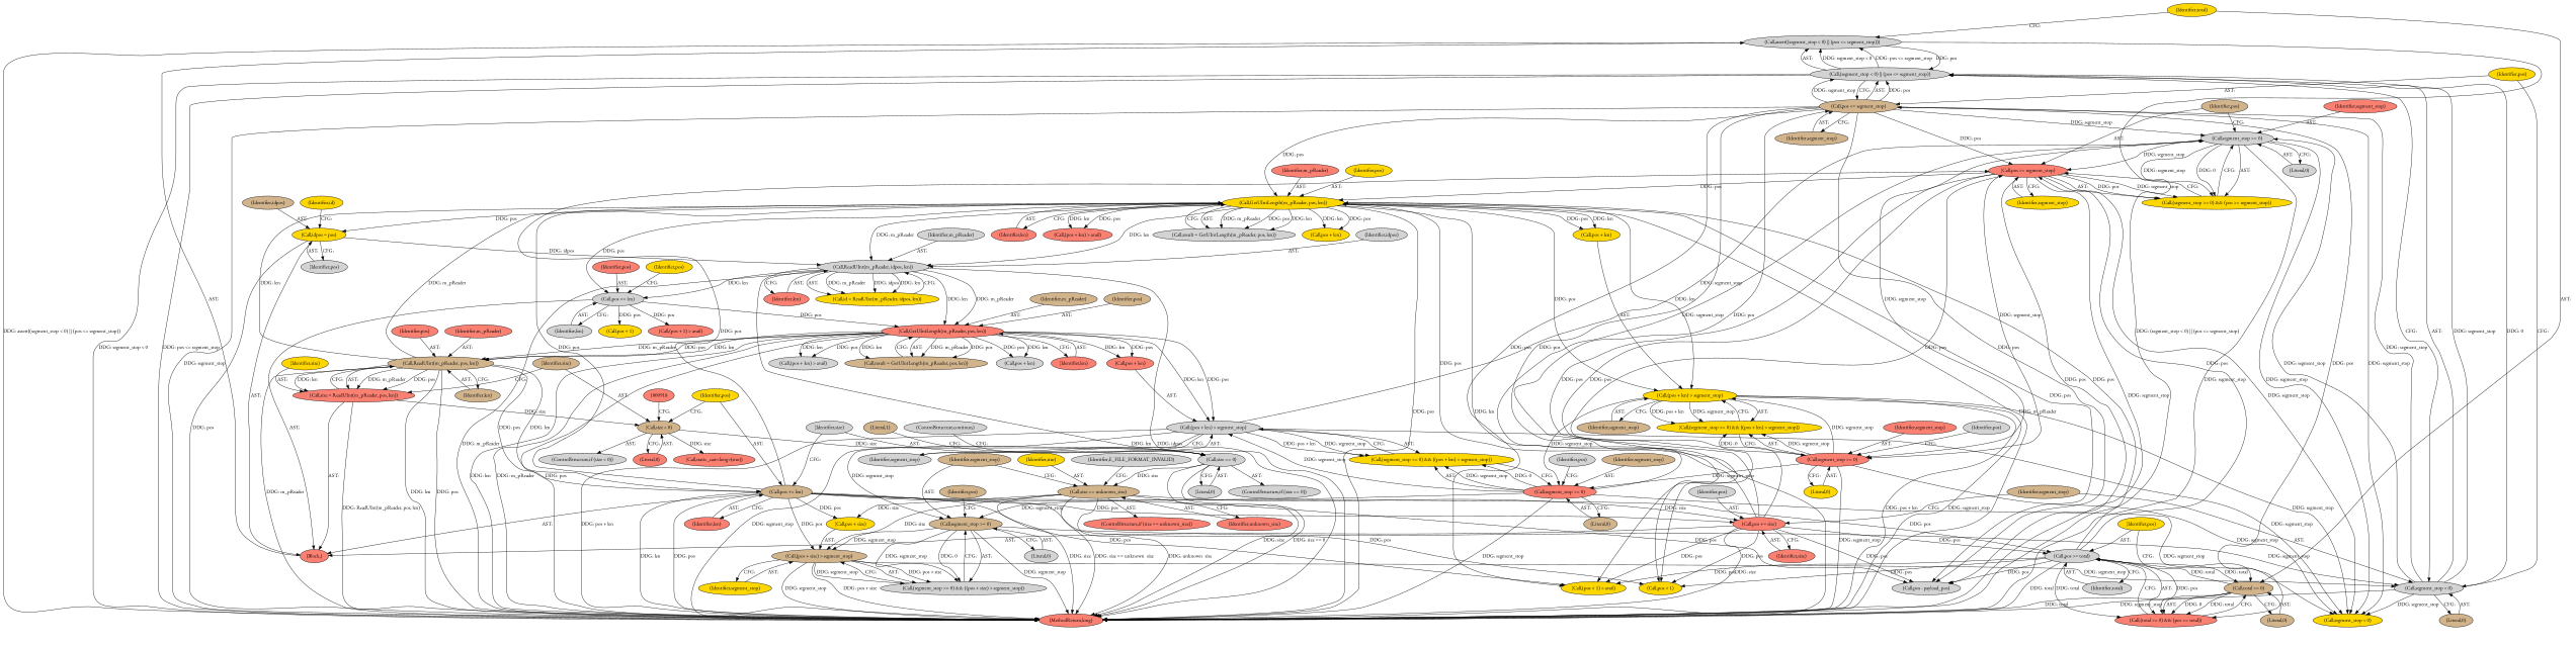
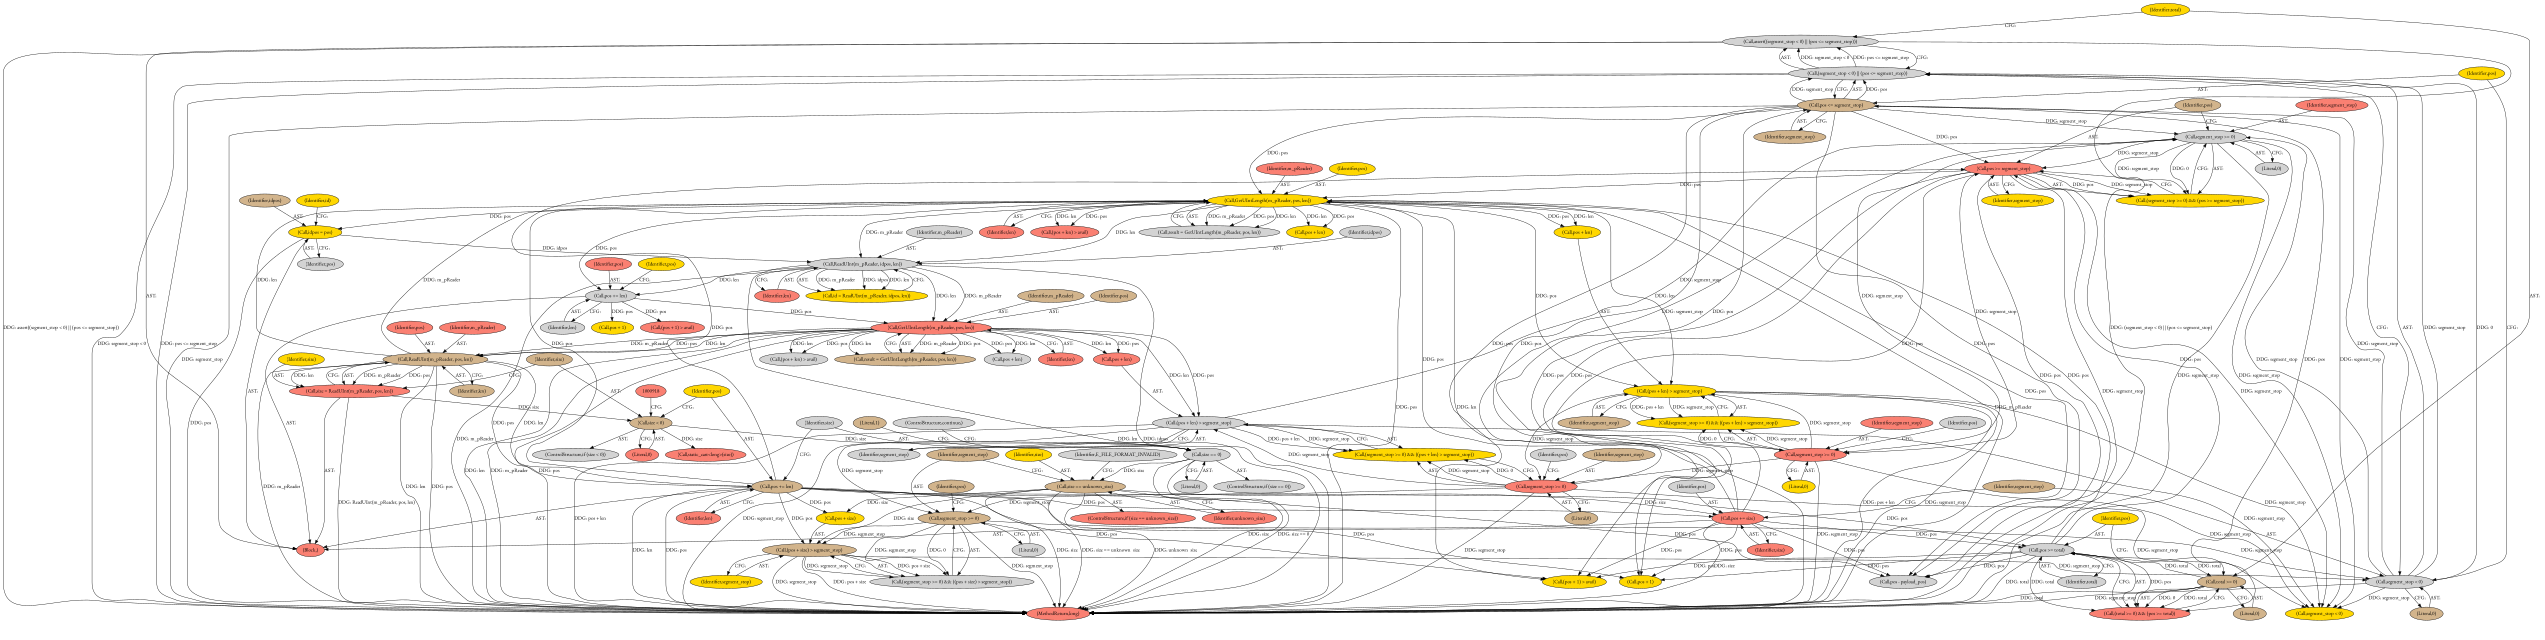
  digraph {
    fontname="EB Garamond"
    node [fillcolor=lightgrey fontname="EB Garamond" style=filled]
    edge [fontname="EB Garamond"]
    n1 [label="(Call,assert((segment_stop < 0) || (pos <= segment_stop)))"]
    n2 [label="(Call,(segment_stop < 0) || (pos <= segment_stop))"]
    n3 [fillcolor=salmon label="(MethodReturn,long)"]
    n4 [fillcolor=salmon label="(Block,)"]
    n5 [label="(Call,segment_stop < 0)"]
    n6 [fillcolor=tan label="(Call,pos <= segment_stop)"]
    n7 [label="(Call,segment_stop >= 0)"]
    n8 [fillcolor=gold label="(Call,segment_stop < 0)"]
    n9 [fillcolor=tan label="(Literal,0)"]
    n10 [fillcolor=gold label="(Call,GetUIntLength(m_pReader, pos, len))"]
    n11 [label="(Call,pos - payload_pos)"]
    n12 [fillcolor=salmon label="(Call,pos >= segment_stop)"]
    n13 [fillcolor=gold label="(Call,(pos + 1) > avail)"]
    n14 [fillcolor=gold label="(Call,pos + 1)"]
    n15 [fillcolor=salmon label="(Call,(total >= 0) && (pos >= total))"]
    n16 [fillcolor=tan label="(Identifier,segment_stop)"]
    n17 [fillcolor=salmon label="(Call,segment_stop >= 0)"]
    n18 [fillcolor=gold label="(Call,(segment_stop >= 0) && (pos >= segment_stop))"]
    n19 [label="(Literal,0)"]
    n20 [fillcolor=tan label="(Call,segment_stop >= 0)"]
    n21 [fillcolor=tan label="(Call,(pos + size) > segment_stop)"]
    n22 [label="(Call,(segment_stop >= 0) && ((pos + size) > segment_stop))"]
    n23 [label="(Literal,0)"]
    n24 [fillcolor=gold label="(Identifier,segment_stop)"]
    n25 [label="(Call,(pos + len) > segment_stop)"]
    n26 [fillcolor=gold label="(Call,(segment_stop >= 0) && ((pos + len) > segment_stop))"]
    n27 [label="(Identifier,segment_stop)"]
    n28 [fillcolor=salmon label="(Call,segment_stop >= 0)"]
    n29 [fillcolor=salmon label="(Call,GetUIntLength(m_pReader, pos, len))"]
    n30 [fillcolor=tan label="(Call,ReadUInt(m_pReader, pos, len))"]
    n31 [fillcolor=tan label="(Call,result = GetUIntLength(m_pReader, pos, len))"]
    n32 [fillcolor=salmon label="(Call,pos + len)"]
    n33 [label="(Call,pos + len)"]
    n34 [fillcolor=salmon label="(Identifier,len)"]
    n35 [label="(Call,(pos + len) > avail)"]
    n36 [fillcolor=salmon label="(Call,size = ReadUInt(m_pReader, pos, len))"]
    n37 [fillcolor=tan label="(Call,pos += len)"]
    n38 [fillcolor=tan label="(Identifier,len)"]
    n39 [label="(Call,ReadUInt(m_pReader, idpos, len))"]
    n40 [label="(Call,pos += len)"]
    n41 [fillcolor=salmon label="(Identifier,len)"]
    n42 [fillcolor=gold label="(Call,id = ReadUInt(m_pReader, idpos, len))"]
    n43 [label="(Identifier,len)"]
    n44 [fillcolor=gold label="(Call,pos + 1)"]
    n45 [fillcolor=salmon label="(Call,(pos + 1) > avail)"]
    n46 [fillcolor=gold label="(Call,(pos + len) > segment_stop)"]
    n47 [fillcolor=gold label="(Call,idpos = pos)"]
    n48 [fillcolor=salmon label="(Identifier,len)"]
    n49 [fillcolor=salmon label="(Call,(pos + len) > avail)"]
    n50 [fillcolor=gold label="(Call,pos + len)"]
    n51 [label="(Call,result = GetUIntLength(m_pReader, pos, len))"]
    n52 [fillcolor=gold label="(Call,pos + len)"]
    n53 [fillcolor=gold label="(Call,(segment_stop >= 0) && ((pos + len) > segment_stop))"]
    n54 [fillcolor=tan label="(Identifier,segment_stop)"]
    n55 [label="(Identifier,pos)"]
    n56 [fillcolor=tan label="(Call,size < 0)"]
    n57 [fillcolor=salmon label="(Call,pos += size)"]
    n58 [label="(Call,pos >= total)"]
    n59 [fillcolor=gold label="(Call,pos + size)"]
    n60 [fillcolor=salmon label="(Identifier,len)"]
    n61 [fillcolor=salmon label="(Identifier,size)"]
    n62 [fillcolor=tan label="(Call,total >= 0)"]
    n63 [label="(Identifier,total)"]
    n64 [fillcolor=gold label="(Identifier,segment_stop)"]
    n65 [fillcolor=tan label="(Call,size == unknown_size)"]
    n66 [fillcolor=salmon label="(Identifier,unknown_size)"]
    n67 [fillcolor=salmon label="(ControlStructure,if (size == unknown_size))"]
    n68 [label="(Call,size == 0)"]
    n69 [label="(ControlStructure,if (size == 0))"]
    n70 [label="(Literal,0)"]
    n71 [label="(ControlStructure,if (size < 0))"]
    n72 [fillcolor=salmon label="(Call,static_cast<long>(size))"]
    n73 [fillcolor=salmon label="(Literal,0)"]
    n74 [fillcolor=tan label="(Literal,0)"]
    n75 [fillcolor=gold label="(Literal,0)"]
    n76 [fillcolor=tan label="(Literal,0)"]
    n77 [fillcolor=tan label="(Identifier,segment_stop)"]
    n78 [fillcolor=tan label="(Identifier,size)"]
    n79 [fillcolor=tan label="(Identifier,idpos)"]
    n80 [fillcolor=gold label="(Identifier,size)"]
    n81 [fillcolor=salmon label="(Identifier,m_pReader)"]
    n82 [label="(Identifier,idpos)"]
    n83 [label="(ControlStructure,continue;)"]
    n84 [fillcolor=tan label="(Identifier,pos)"]
    n85 [fillcolor=tan label="(Identifier,m_pReader)"]
    n86 [fillcolor=tan label="(Literal,1)"]
    n87 [fillcolor=salmon label="(Identifier,segment_stop)"]
    n88 [fillcolor=gold label="(Identifier,pos)"]
    n89 [fillcolor=salmon label="(Identifier,m_pReader)"]
    n90 [fillcolor=salmon label="(Identifier,pos)"]
    n91 [fillcolor=salmon label="(Identifier,segment_stop)"]
    n92 [fillcolor=gold label="(Identifier,pos)"]
    n93 [label="(Identifier,E_FILE_FORMAT_INVALID)"]
    n94 [label="(Identifier,size)"]
    n95 [fillcolor=gold label="(Identifier,pos)"]
    n96 [fillcolor=gold label="(Identifier,pos)"]
    n97 [fillcolor=tan label="(Identifier,segment_stop)"]
    n98 [fillcolor=tan label="(Identifier,segment_stop)"]
    n99 [fillcolor=gold label="(Identifier,total)"]
    n100 [fillcolor=gold label="(Identifier,size)"]
    n101 [label="(Identifier,pos)"]
    n102 [label="(Identifier,pos)"]
    n103 [label="(Identifier,pos)"]
    n104 [fillcolor=gold label="(Identifier,id)"]
    n105 [fillcolor=salmon label="(Identifier,pos)"]
    n106 [fillcolor=tan label="(Identifier,pos)"]
    n107 [label="(Identifier,m_pReader)"]
    n108 [fillcolor=tan label="(Identifier,pos)"]
    n109 [fillcolor=gold label="(Identifier,pos)"]
    1000918 [fillcolor=salmon]
-   n1 -> n2 [label="DDG: pos"]
+   n1 -> n2 [label="CFG: "]
    n1 -> n3 [label="DDG: (segment_stop < 0) || (pos <= segment_stop)"]
    n1 -> n3 [label="DDG: assert((segment_stop < 0) || (pos <= segment_stop))"]
-   n4 -> n1 [label="AST: "]
+   n1 -> n4 [label="AST: "]
    n2 -> n1 [label="AST: "]
    n2 -> n1 [label="DDG: segment_stop < 0"]
    n2 -> n1 [label="DDG: pos <= segment_stop"]
    n2 -> n3 [label="DDG: segment_stop < 0"]
    n2 -> n3 [label="DDG: pos <= segment_stop"]
    n2 -> n5 [label="CFG: "]
    n2 -> n6 [label="CFG: "]
    n5 -> n2 [label="AST: "]
    n5 -> n2 [label="DDG: segment_stop"]
    n5 -> n2 [label="DDG: 0"]
    n5 -> n3 [label="DDG: segment_stop"]
    n5 -> n6 [label="DDG: segment_stop"]
    n5 -> n7 [label="DDG: segment_stop"]
    n5 -> n8 [label="DDG: segment_stop"]
    n5 -> n9 [label="CFG: "]
    n6 -> n2 [label="AST: "]
    n6 -> n2 [label="DDG: pos"]
    n6 -> n2 [label="DDG: segment_stop"]
    n6 -> n3 [label="DDG: segment_stop"]
    n6 -> n7 [label="DDG: segment_stop"]
    n6 -> n8 [label="DDG: segment_stop"]
    n6 -> n10 [label="DDG: pos"]
    n6 -> n11 [label="DDG: pos"]
    n6 -> n12 [label="DDG: pos"]
    n6 -> n13 [label="DDG: pos"]
    n6 -> n14 [label="DDG: pos"]
    n6 -> n15 [label="DDG: pos"]
    n6 -> n16 [label="CFG: "]
    n7 -> n3 [label="DDG: segment_stop"]
    n7 -> n8 [label="DDG: segment_stop"]
    n7 -> n12 [label="DDG: segment_stop"]
    n7 -> n17 [label="DDG: segment_stop"]
    n7 -> n18 [label="AST: "]
    n7 -> n18 [label="DDG: segment_stop"]
    n7 -> n18 [label="DDG: 0"]
    n7 -> n19 [label="CFG: "]
    n9 -> n5 [label="AST: "]
    n10 -> n3 [label="DDG: pos"]
    n10 -> n3 [label="DDG: len"]
    n10 -> n3 [label="DDG: m_pReader"]
    n10 -> n11 [label="DDG: pos"]
    n10 -> n39 [label="DDG: m_pReader"]
    n10 -> n39 [label="DDG: len"]
    n10 -> n40 [label="DDG: pos"]
    n10 -> n46 [label="DDG: pos"]
    n10 -> n46 [label="DDG: len"]
    n10 -> n47 [label="DDG: pos"]
    n10 -> n48 [label="CFG: "]
    n10 -> n49 [label="DDG: pos"]
    n10 -> n49 [label="DDG: len"]
    n10 -> n50 [label="DDG: pos"]
    n10 -> n50 [label="DDG: len"]
    n10 -> n51 [label="AST: "]
    n10 -> n51 [label="DDG: m_pReader"]
    n10 -> n51 [label="DDG: pos"]
    n10 -> n51 [label="DDG: len"]
    n10 -> n52 [label="DDG: pos"]
    n10 -> n52 [label="DDG: len"]
    n12 -> n3 [label="DDG: segment_stop"]
    n12 -> n8 [label="DDG: segment_stop"]
    n12 -> n10 [label="DDG: pos"]
    n12 -> n11 [label="DDG: pos"]
    n12 -> n13 [label="DDG: pos"]
    n12 -> n14 [label="DDG: pos"]
    n12 -> n17 [label="DDG: segment_stop"]
    n12 -> n18 [label="AST: "]
    n12 -> n18 [label="DDG: pos"]
    n12 -> n18 [label="DDG: segment_stop"]
    n12 -> n64 [label="CFG: "]
    n15 -> n58 [label="CFG: "]
    n15 -> n62 [label="CFG: "]
    n16 -> n6 [label="AST: "]
    n17 -> n3 [label="DDG: segment_stop"]
    n17 -> n8 [label="DDG: segment_stop"]
    n17 -> n28 [label="DDG: segment_stop"]
    n17 -> n46 [label="DDG: segment_stop"]
    n17 -> n53 [label="AST: "]
    n17 -> n53 [label="DDG: segment_stop"]
    n17 -> n53 [label="DDG: 0"]
    n17 -> n75 [label="CFG: "]
    n18 -> n7 [label="CFG: "]
    n18 -> n12 [label="CFG: "]
    n19 -> n7 [label="AST: "]
    n20 -> n3 [label="DDG: segment_stop"]
    n20 -> n5 [label="DDG: segment_stop"]
    n20 -> n21 [label="DDG: segment_stop"]
    n20 -> n22 [label="AST: "]
    n20 -> n22 [label="DDG: segment_stop"]
    n20 -> n22 [label="DDG: 0"]
    n20 -> n23 [label="CFG: "]
    n21 -> n3 [label="DDG: pos + size"]
    n21 -> n3 [label="DDG: segment_stop"]
    n21 -> n5 [label="DDG: segment_stop"]
    n21 -> n22 [label="AST: "]
    n21 -> n22 [label="DDG: pos + size"]
    n21 -> n22 [label="DDG: segment_stop"]
    n21 -> n24 [label="CFG: "]
    n22 -> n20 [label="CFG: "]
    n22 -> n21 [label="CFG: "]
    n23 -> n20 [label="AST: "]
    n24 -> n21 [label="AST: "]
    n25 -> n3 [label="DDG: pos + len"]
    n25 -> n3 [label="DDG: segment_stop"]
    n25 -> n7 [label="DDG: segment_stop"]
    n25 -> n8 [label="DDG: segment_stop"]
    n25 -> n20 [label="DDG: segment_stop"]
    n25 -> n26 [label="AST: "]
    n25 -> n26 [label="DDG: pos + len"]
    n25 -> n26 [label="DDG: segment_stop"]
    n25 -> n27 [label="CFG: "]
    n26 -> n25 [label="CFG: "]
    n26 -> n28 [label="CFG: "]
    n27 -> n25 [label="AST: "]
    n28 -> n3 [label="DDG: segment_stop"]
    n28 -> n7 [label="DDG: segment_stop"]
    n28 -> n8 [label="DDG: segment_stop"]
    n28 -> n20 [label="DDG: segment_stop"]
    n28 -> n25 [label="DDG: segment_stop"]
    n28 -> n26 [label="AST: "]
    n28 -> n26 [label="DDG: segment_stop"]
    n28 -> n26 [label="DDG: 0"]
    n28 -> n76 [label="CFG: "]
    n29 -> n3 [label="DDG: len"]
    n29 -> n3 [label="DDG: m_pReader"]
    n29 -> n3 [label="DDG: pos"]
    n29 -> n25 [label="DDG: pos"]
    n29 -> n25 [label="DDG: len"]
    n29 -> n30 [label="DDG: m_pReader"]
    n29 -> n30 [label="DDG: pos"]
    n29 -> n30 [label="DDG: len"]
    n29 -> n31 [label="AST: "]
    n29 -> n31 [label="DDG: m_pReader"]
    n29 -> n31 [label="DDG: pos"]
    n29 -> n31 [label="DDG: len"]
    n29 -> n32 [label="DDG: pos"]
    n29 -> n32 [label="DDG: len"]
    n29 -> n33 [label="DDG: pos"]
    n29 -> n33 [label="DDG: len"]
    n29 -> n34 [label="CFG: "]
    n29 -> n35 [label="DDG: pos"]
    n29 -> n35 [label="DDG: len"]
    n30 -> n3 [label="DDG: len"]
    n30 -> n3 [label="DDG: pos"]
    n30 -> n3 [label="DDG: m_pReader"]
    n30 -> n10 [label="DDG: m_pReader"]
    n30 -> n10 [label="DDG: len"]
    n30 -> n36 [label="AST: "]
    n30 -> n36 [label="DDG: m_pReader"]
    n30 -> n36 [label="DDG: pos"]
    n30 -> n36 [label="DDG: len"]
    n30 -> n37 [label="DDG: len"]
    n30 -> n37 [label="DDG: pos"]
    n30 -> n38 [label="CFG: "]
    n31 -> n29 [label="CFG: "]
    n32 -> n25 [label="AST: "]
    n34 -> n29 [label="AST: "]
    n36 -> n3 [label="DDG: ReadUInt(m_pReader, pos, len)"]
    n36 -> n4 [label="AST: "]
    n36 -> n30 [label="CFG: "]
    n36 -> n56 [label="DDG: size"]
    n37 -> n3 [label="DDG: pos"]
    n37 -> n3 [label="DDG: len"]
    n37 -> n4 [label="AST: "]
    n37 -> n10 [label="DDG: pos"]
    n37 -> n11 [label="DDG: pos"]
    n37 -> n12 [label="DDG: pos"]
    n37 -> n13 [label="DDG: pos"]
    n37 -> n14 [label="DDG: pos"]
    n37 -> n21 [label="DDG: pos"]
    n37 -> n57 [label="DDG: pos"]
    n37 -> n58 [label="DDG: pos"]
    n37 -> n59 [label="DDG: pos"]
    n37 -> n60 [label="CFG: "]
    n38 -> n30 [label="AST: "]
    n39 -> n3 [label="DDG: idpos"]
    n39 -> n3 [label="DDG: m_pReader"]
    n39 -> n3 [label="DDG: len"]
    n39 -> n29 [label="DDG: m_pReader"]
    n39 -> n29 [label="DDG: len"]
    n39 -> n40 [label="DDG: len"]
    n39 -> n41 [label="CFG: "]
    n39 -> n42 [label="AST: "]
    n39 -> n42 [label="DDG: m_pReader"]
    n39 -> n42 [label="DDG: idpos"]
    n39 -> n42 [label="DDG: len"]
    n40 -> n4 [label="AST: "]
    n40 -> n29 [label="DDG: pos"]
    n40 -> n43 [label="CFG: "]
    n40 -> n44 [label="DDG: pos"]
    n40 -> n45 [label="DDG: pos"]
    n41 -> n39 [label="AST: "]
    n42 -> n39 [label="CFG: "]
    n43 -> n40 [label="AST: "]
    n46 -> n3 [label="DDG: pos + len"]
    n46 -> n3 [label="DDG: segment_stop"]
    n46 -> n8 [label="DDG: segment_stop"]
    n46 -> n28 [label="DDG: segment_stop"]
    n46 -> n53 [label="AST: "]
    n46 -> n53 [label="DDG: pos + len"]
    n46 -> n53 [label="DDG: segment_stop"]
    n46 -> n54 [label="CFG: "]
    n47 -> n3 [label="DDG: pos"]
    n47 -> n4 [label="AST: "]
    n47 -> n39 [label="DDG: idpos"]
    n47 -> n55 [label="CFG: "]
    n48 -> n10 [label="AST: "]
    n50 -> n46 [label="AST: "]
    n51 -> n10 [label="CFG: "]
    n53 -> n17 [label="CFG: "]
    n53 -> n46 [label="CFG: "]
    n54 -> n46 [label="AST: "]
    n55 -> n47 [label="AST: "]
    n56 -> n68 [label="DDG: size"]
    n56 -> n71 [label="AST: "]
    n56 -> n72 [label="DDG: size"]
    n56 -> n73 [label="CFG: "]
    n57 -> n3 [label="DDG: size"]
    n57 -> n4 [label="AST: "]
    n57 -> n6 [label="DDG: pos"]
    n57 -> n10 [label="DDG: pos"]
    n57 -> n11 [label="DDG: pos"]
    n57 -> n12 [label="DDG: pos"]
    n57 -> n13 [label="DDG: pos"]
    n57 -> n14 [label="DDG: pos"]
    n57 -> n58 [label="DDG: pos"]
    n57 -> n61 [label="CFG: "]
    n58 -> n3 [label="DDG: total"]
    n58 -> n10 [label="DDG: pos"]
    n58 -> n11 [label="DDG: pos"]
    n58 -> n12 [label="DDG: pos"]
    n58 -> n13 [label="DDG: pos"]
    n58 -> n14 [label="DDG: pos"]
    n58 -> n15 [label="AST: "]
    n58 -> n15 [label="DDG: pos"]
    n58 -> n15 [label="DDG: total"]
    n58 -> n62 [label="DDG: total"]
    n58 -> n63 [label="CFG: "]
    n59 -> n21 [label="AST: "]
    n60 -> n37 [label="AST: "]
    n61 -> n57 [label="AST: "]
    n62 -> n3 [label="DDG: total"]
    n62 -> n15 [label="AST: "]
    n62 -> n15 [label="DDG: total"]
    n62 -> n15 [label="DDG: 0"]
    n62 -> n58 [label="DDG: total"]
    n62 -> n74 [label="CFG: "]
    n63 -> n58 [label="AST: "]
    n64 -> n12 [label="AST: "]
    n65 -> n3 [label="DDG: unknown_size"]
    n65 -> n3 [label="DDG: size"]
    n65 -> n3 [label="DDG: size == unknown_size"]
    n65 -> n21 [label="DDG: size"]
    n65 -> n57 [label="DDG: size"]
    n65 -> n59 [label="DDG: size"]
    n65 -> n66 [label="CFG: "]
    n65 -> n67 [label="AST: "]
    n66 -> n65 [label="AST: "]
    n68 -> n3 [label="DDG: size"]
    n68 -> n3 [label="DDG: size == 0"]
    n68 -> n65 [label="DDG: size"]
    n68 -> n69 [label="AST: "]
    n68 -> n70 [label="CFG: "]
    n70 -> n68 [label="AST: "]
    n73 -> n56 [label="AST: "]
    n74 -> n62 [label="AST: "]
    n75 -> n17 [label="AST: "]
    n76 -> n28 [label="AST: "]
    n77 -> n20 [label="AST: "]
    n77 -> n65 [label="CFG: "]
    n78 -> n36 [label="CFG: "]
    n78 -> n56 [label="AST: "]
    n79 -> n47 [label="AST: "]
    n80 -> n65 [label="AST: "]
    n81 -> n30 [label="AST: "]
    n82 -> n39 [label="AST: "]
    n83 -> n68 [label="CFG: "]
    n84 -> n20 [label="CFG: "]
    n85 -> n29 [label="AST: "]
    n86 -> n68 [label="CFG: "]
    n87 -> n7 [label="AST: "]
    n88 -> n58 [label="AST: "]
    n88 -> n62 [label="CFG: "]
    n89 -> n10 [label="AST: "]
    n90 -> n30 [label="AST: "]
    n91 -> n17 [label="AST: "]
    n92 -> n37 [label="AST: "]
    n92 -> n56 [label="CFG: "]
    n93 -> n65 [label="CFG: "]
    n94 -> n37 [label="CFG: "]
    n94 -> n68 [label="AST: "]
    n95 -> n40 [label="CFG: "]
    n96 -> n5 [label="CFG: "]
    n96 -> n6 [label="AST: "]
    n97 -> n5 [label="AST: "]
    n97 -> n57 [label="CFG: "]
    n98 -> n28 [label="AST: "]
    n99 -> n1 [label="CFG: "]
    n99 -> n62 [label="AST: "]
    n100 -> n36 [label="AST: "]
    n101 -> n57 [label="AST: "]
    n102 -> n28 [label="CFG: "]
    n103 -> n17 [label="CFG: "]
    n104 -> n47 [label="CFG: "]
    n105 -> n40 [label="AST: "]
    n106 -> n29 [label="AST: "]
    n107 -> n39 [label="AST: "]
    n108 -> n7 [label="CFG: "]
    n108 -> n12 [label="AST: "]
    n109 -> n10 [label="AST: "]
    1000918 -> n56 [label="CFG: "]
  }
